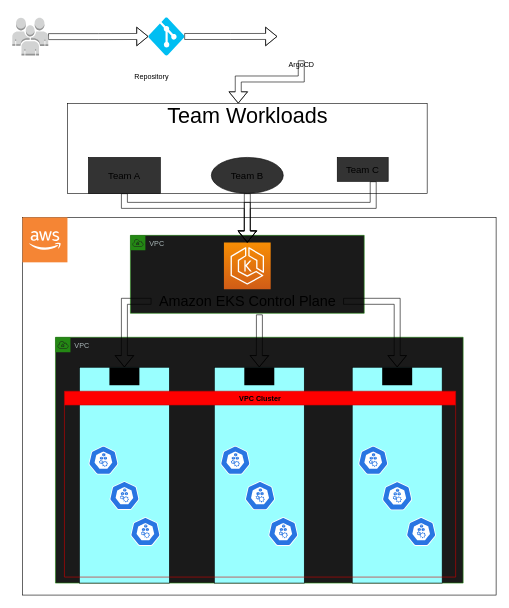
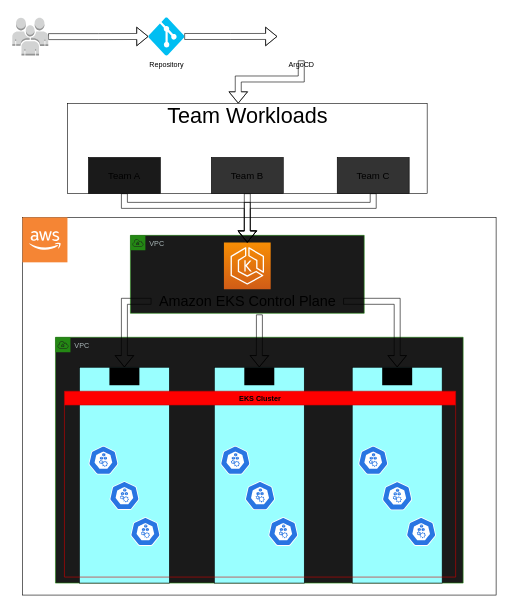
  <mxCell id="0" />
  <mxCell id="1" parent="0" />
  <mxCell id="2" value="VPC" style="points=[[0,0],[0.25,0],[0.5,0],[0.75,0],[1,0],[1,0.25],[1,0.5],[1,0.75],[1,1],[0.75,1],[0.5,1],[0.25,1],[0,1],[0,0.75],[0,0.5],[0,0.25]];outlineConnect=0;gradientColor=none;html=1;whiteSpace=wrap;fontSize=12;fontStyle=0;container=1;pointerEvents=0;collapsible=0;recursiveResize=0;shape=mxgraph.aws4.group;grIcon=mxgraph.aws4.group_vpc;strokeColor=#248814;fillColor=#1A1A1A;verticalAlign=top;align=left;spacingLeft=30;fontColor=#AAB7B8;dashed=0;" vertex="1" parent="1"><mxGeometry x="92" y="562" width="680" height="410" as="geometry" /></mxCell>
  <mxCell id="3" value="VPC" style="points=[[0,0],[0.25,0],[0.5,0],[0.75,0],[1,0],[1,0.25],[1,0.5],[1,0.75],[1,1],[0.75,1],[0.5,1],[0.25,1],[0,1],[0,0.75],[0,0.5],[0,0.25]];outlineConnect=0;gradientColor=none;html=1;whiteSpace=wrap;fontSize=12;fontStyle=0;container=1;pointerEvents=0;collapsible=0;recursiveResize=0;shape=mxgraph.aws4.group;grIcon=mxgraph.aws4.group_vpc;strokeColor=#248814;fillColor=#1A1A1A;verticalAlign=top;align=left;spacingLeft=30;fontColor=#AAB7B8;dashed=0;" vertex="1" parent="1"><mxGeometry x="217" y="392" width="390" height="130" as="geometry" /></mxCell>
  <mxCell id="4" value="" style="sketch=0;points=[[0,0,0],[0.25,0,0],[0.5,0,0],[0.75,0,0],[1,0,0],[0,1,0],[0.25,1,0],[0.5,1,0],[0.75,1,0],[1,1,0],[0,0.25,0],[0,0.5,0],[0,0.75,0],[1,0.25,0],[1,0.5,0],[1,0.75,0]];outlineConnect=0;fontColor=#232F3E;gradientColor=#F78E04;gradientDirection=north;fillColor=#D05C17;strokeColor=#ffffff;dashed=0;verticalLabelPosition=bottom;verticalAlign=top;align=center;html=1;fontSize=12;fontStyle=0;aspect=fixed;shape=mxgraph.aws4.resourceIcon;resIcon=mxgraph.aws4.eks;" vertex="1" parent="3"><mxGeometry x="156" y="12" width="78" height="78" as="geometry" /></mxCell>
  <mxCell id="5" style="edgeStyle=orthogonalEdgeStyle;shape=flexArrow;rounded=0;orthogonalLoop=1;jettySize=auto;html=1;entryX=0;entryY=0.5;entryDx=0;entryDy=0;entryPerimeter=0;" edge="1" parent="1" source="6" target="8"><mxGeometry relative="1" as="geometry" /></mxCell>
  <mxCell id="6" value="" style="outlineConnect=0;dashed=0;verticalLabelPosition=bottom;verticalAlign=top;align=center;html=1;shape=mxgraph.aws3.users;fillColor=#D2D3D3;gradientColor=none;" vertex="1" parent="1"><mxGeometry x="20" y="29" width="60" height="63" as="geometry" /></mxCell>
  <mxCell id="7" style="edgeStyle=orthogonalEdgeStyle;shape=flexArrow;rounded=0;orthogonalLoop=1;jettySize=auto;html=1;entryX=0;entryY=0.5;entryDx=0;entryDy=0;" edge="1" parent="1" source="8" target="11"><mxGeometry relative="1" as="geometry" /></mxCell>
  <mxCell id="8" value="" style="verticalLabelPosition=bottom;html=1;verticalAlign=top;align=center;strokeColor=none;fillColor=#00BEF2;shape=mxgraph.azure.git_repository;" vertex="1" parent="1"><mxGeometry x="247" y="28.5" width="60" height="63.5" as="geometry" /></mxCell>
- <mxCell id="9" value="Repository" style="text;html=1;align=center;verticalAlign=middle;resizable=0;points=[];autosize=1;strokeColor=none;fillColor=none;" vertex="1" parent="1"><mxGeometry x="212" y="112" width="80" height="30" as="geometry" /></mxCell>
+ <mxCell id="9" value="Repository" style="text;html=1;align=center;verticalAlign=middle;resizable=0;points=[];autosize=1;strokeColor=none;fillColor=none;" vertex="1" parent="1"><mxGeometry x="237" y="92" width="80" height="30" as="geometry" /></mxCell>
  <mxCell id="10" style="edgeStyle=orthogonalEdgeStyle;shape=flexArrow;rounded=0;orthogonalLoop=1;jettySize=auto;html=1;entryX=0.448;entryY=0.167;entryDx=0;entryDy=0;entryPerimeter=0;" edge="1" parent="1" source="11" target="14"><mxGeometry relative="1" as="geometry" /></mxCell>
  <mxCell id="11" value="" style="shape=image;imageAspect=0;aspect=fixed;verticalLabelPosition=bottom;verticalAlign=top;image=https://cncf-branding.netlify.app/img/projects/argo/icon/color/argo-icon-color.png;" vertex="1" parent="1"><mxGeometry x="462" y="20.25" width="80" height="80" as="geometry" /></mxCell>
  <mxCell id="12" value="ArgoCD" style="text;html=1;align=center;verticalAlign=middle;resizable=0;points=[];autosize=1;strokeColor=none;fillColor=none;" vertex="1" parent="1"><mxGeometry x="467" y="92" width="70" height="30" as="geometry" /></mxCell>
  <mxCell id="13" value="" style="rounded=0;whiteSpace=wrap;html=1;" vertex="1" parent="1"><mxGeometry x="112" y="172" width="600" height="150" as="geometry" /></mxCell>
  <mxCell id="14" value="&lt;font style=&quot;font-size: 36px;&quot;&gt;Team Workloads&lt;/font&gt;" style="text;html=1;align=center;verticalAlign=middle;resizable=0;points=[];autosize=1;strokeColor=none;fillColor=none;" vertex="1" parent="1"><mxGeometry x="267" y="162" width="290" height="60" as="geometry" /></mxCell>
  <mxCell id="15" style="edgeStyle=orthogonalEdgeStyle;shape=flexArrow;rounded=0;orthogonalLoop=1;jettySize=auto;html=1;" edge="1" parent="1" source="16" target="4"><mxGeometry relative="1" as="geometry"><Array as="points"><mxPoint x="622" y="342" /><mxPoint x="412" y="342" /></Array></mxGeometry></mxCell>
- <mxCell id="16" value="&lt;font size=&quot;3&quot;&gt;Team C&lt;/font&gt;" style="rounded=0;whiteSpace=wrap;html=1;fillColor=#333333;" vertex="1" parent="1"><mxGeometry x="562" y="262" width="85" height="40" as="geometry" /></mxCell>
+ <mxCell id="16" value="&lt;font size=&quot;3&quot;&gt;Team C&lt;/font&gt;" style="rounded=0;whiteSpace=wrap;html=1;fillColor=#333333;" vertex="1" parent="1"><mxGeometry x="562" y="262" width="120" height="60" as="geometry" /></mxCell>
  <mxCell id="17" style="edgeStyle=orthogonalEdgeStyle;shape=flexArrow;rounded=0;orthogonalLoop=1;jettySize=auto;html=1;" edge="1" parent="1" source="18" target="4"><mxGeometry relative="1" as="geometry" /></mxCell>
- <mxCell id="18" value="&lt;font size=&quot;3&quot;&gt;Team B&lt;/font&gt;" style="ellipse;whiteSpace=wrap;html=1;fillColor=#333333;" vertex="1" parent="1"><mxGeometry x="352" y="262" width="120" height="60" as="geometry" /></mxCell>
+ <mxCell id="18" value="&lt;font size=&quot;3&quot;&gt;Team B&lt;/font&gt;" style="rounded=0;whiteSpace=wrap;html=1;fillColor=#333333;" vertex="1" parent="1"><mxGeometry x="352" y="262" width="120" height="60" as="geometry" /></mxCell>
  <mxCell id="19" style="edgeStyle=orthogonalEdgeStyle;shape=flexArrow;rounded=0;orthogonalLoop=1;jettySize=auto;html=1;" edge="1" parent="1" source="20" target="4"><mxGeometry relative="1" as="geometry"><Array as="points"><mxPoint x="207" y="342" /><mxPoint x="412" y="342" /></Array></mxGeometry></mxCell>
- <mxCell id="20" value="&lt;font size=&quot;3&quot;&gt;Team A&lt;/font&gt;" style="rounded=0;whiteSpace=wrap;html=1;fillColor=#333333;" vertex="1" parent="1"><mxGeometry x="147" y="262" width="120" height="60" as="geometry" /></mxCell>
+ <mxCell id="20" value="&lt;font size=&quot;3&quot;&gt;Team A&lt;/font&gt;" style="rounded=0;whiteSpace=wrap;html=1;fillColor=#1a1a1a;" vertex="1" parent="1"><mxGeometry x="147" y="262" width="120" height="60" as="geometry" /></mxCell>
  <mxCell id="21" value="" style="rounded=0;whiteSpace=wrap;html=1;fillColor=none;" vertex="1" parent="1"><mxGeometry x="37" y="362" width="790" height="630" as="geometry" /></mxCell>
  <mxCell id="22" value="" style="outlineConnect=0;dashed=0;verticalLabelPosition=bottom;verticalAlign=top;align=center;html=1;shape=mxgraph.aws3.cloud_2;fillColor=#F58534;gradientColor=none;" vertex="1" parent="1"><mxGeometry x="37" y="362" width="75" height="75" as="geometry" /></mxCell>
  <mxCell id="23" style="edgeStyle=orthogonalEdgeStyle;shape=flexArrow;rounded=0;orthogonalLoop=1;jettySize=auto;html=1;exitX=0.563;exitY=1.05;exitDx=0;exitDy=0;exitPerimeter=0;" edge="1" parent="1" source="26" target="31"><mxGeometry relative="1" as="geometry" /></mxCell>
  <mxCell id="24" style="edgeStyle=orthogonalEdgeStyle;shape=flexArrow;rounded=0;orthogonalLoop=1;jettySize=auto;html=1;" edge="1" parent="1" source="26" target="30"><mxGeometry relative="1" as="geometry" /></mxCell>
  <mxCell id="25" style="edgeStyle=orthogonalEdgeStyle;shape=flexArrow;rounded=0;orthogonalLoop=1;jettySize=auto;html=1;" edge="1" parent="1" source="26" target="32"><mxGeometry relative="1" as="geometry" /></mxCell>
  <mxCell id="26" value="&lt;font style=&quot;font-size: 24px;&quot;&gt;Amazon EKS Control Plane&lt;/font&gt;" style="text;html=1;align=center;verticalAlign=middle;resizable=0;points=[];autosize=1;strokeColor=none;fillColor=none;" vertex="1" parent="1"><mxGeometry x="252" y="482" width="320" height="40" as="geometry" /></mxCell>
  <mxCell id="27" value="" style="rounded=0;whiteSpace=wrap;html=1;fillColor=#99FFFF;" vertex="1" parent="1"><mxGeometry x="132" y="612" width="150" height="360" as="geometry" /></mxCell>
  <mxCell id="28" value="" style="rounded=0;whiteSpace=wrap;html=1;fillColor=#99FFFF;" vertex="1" parent="1"><mxGeometry x="357" y="612" width="150" height="360" as="geometry" /></mxCell>
  <mxCell id="29" value="" style="rounded=0;whiteSpace=wrap;html=1;fillColor=#99FFFF;" vertex="1" parent="1"><mxGeometry x="587" y="612" width="150" height="360" as="geometry" /></mxCell>
  <mxCell id="30" value="&lt;font size=&quot;3&quot;&gt;AZ1&lt;br&gt;&lt;/font&gt;" style="text;html=1;align=center;verticalAlign=middle;resizable=0;points=[];autosize=1;strokeColor=none;fillColor=#000000;" vertex="1" parent="1"><mxGeometry x="182" y="612" width="50" height="30" as="geometry" /></mxCell>
  <mxCell id="31" value="&lt;font size=&quot;3&quot;&gt;AZ2&lt;br&gt;&lt;/font&gt;" style="text;html=1;align=center;verticalAlign=middle;resizable=0;points=[];autosize=1;strokeColor=none;fillColor=#000000;" vertex="1" parent="1"><mxGeometry x="407" y="612" width="50" height="30" as="geometry" /></mxCell>
  <mxCell id="32" value="&lt;font size=&quot;3&quot;&gt;AZ3&lt;br&gt;&lt;/font&gt;" style="text;html=1;align=center;verticalAlign=middle;resizable=0;points=[];autosize=1;strokeColor=none;fillColor=#000000;" vertex="1" parent="1"><mxGeometry x="637" y="612" width="50" height="30" as="geometry" /></mxCell>
- <mxCell id="33" value="VPC Cluster" style="swimlane;whiteSpace=wrap;html=1;strokeColor=#CC0000;fillColor=#FF0000;" vertex="1" parent="1"><mxGeometry x="107" y="652" width="652.5" height="310" as="geometry" /></mxCell>
+ <mxCell id="33" value="EKS Cluster" style="swimlane;whiteSpace=wrap;html=1;strokeColor=#CC0000;fillColor=#FF0000;" vertex="1" parent="1"><mxGeometry x="107" y="652" width="652.5" height="310" as="geometry" /></mxCell>
  <mxCell id="34" value="" style="sketch=0;html=1;dashed=0;whitespace=wrap;fillColor=#2875E2;strokeColor=#ffffff;points=[[0.005,0.63,0],[0.1,0.2,0],[0.9,0.2,0],[0.5,0,0],[0.995,0.63,0],[0.72,0.99,0],[0.5,1,0],[0.28,0.99,0]];verticalLabelPosition=bottom;align=center;verticalAlign=top;shape=mxgraph.kubernetes.icon;prIcon=node" vertex="1" parent="33"><mxGeometry x="75" y="150" width="50" height="48" as="geometry" /></mxCell>
  <mxCell id="35" value="" style="sketch=0;html=1;dashed=0;whitespace=wrap;fillColor=#2875E2;strokeColor=#ffffff;points=[[0.005,0.63,0],[0.1,0.2,0],[0.9,0.2,0],[0.5,0,0],[0.995,0.63,0],[0.72,0.99,0],[0.5,1,0],[0.28,0.99,0]];verticalLabelPosition=bottom;align=center;verticalAlign=top;shape=mxgraph.kubernetes.icon;prIcon=node" vertex="1" parent="33"><mxGeometry x="260" y="91" width="50" height="48" as="geometry" /></mxCell>
  <mxCell id="36" value="" style="sketch=0;html=1;dashed=0;whitespace=wrap;fillColor=#2875E2;strokeColor=#ffffff;points=[[0.005,0.63,0],[0.1,0.2,0],[0.9,0.2,0],[0.5,0,0],[0.995,0.63,0],[0.72,0.99,0],[0.5,1,0],[0.28,0.99,0]];verticalLabelPosition=bottom;align=center;verticalAlign=top;shape=mxgraph.kubernetes.icon;prIcon=node" vertex="1" parent="33"><mxGeometry x="340" y="210" width="50" height="48" as="geometry" /></mxCell>
  <mxCell id="37" value="" style="sketch=0;html=1;dashed=0;whitespace=wrap;fillColor=#2875E2;strokeColor=#ffffff;points=[[0.005,0.63,0],[0.1,0.2,0],[0.9,0.2,0],[0.5,0,0],[0.995,0.63,0],[0.72,0.99,0],[0.5,1,0],[0.28,0.99,0]];verticalLabelPosition=bottom;align=center;verticalAlign=top;shape=mxgraph.kubernetes.icon;prIcon=node" vertex="1" parent="33"><mxGeometry x="301.25" y="149" width="50" height="50" as="geometry" /></mxCell>
  <mxCell id="38" value="" style="sketch=0;html=1;dashed=0;whitespace=wrap;fillColor=#2875E2;strokeColor=#ffffff;points=[[0.005,0.63,0],[0.1,0.2,0],[0.9,0.2,0],[0.5,0,0],[0.995,0.63,0],[0.72,0.99,0],[0.5,1,0],[0.28,0.99,0]];verticalLabelPosition=bottom;align=center;verticalAlign=top;shape=mxgraph.kubernetes.icon;prIcon=node" vertex="1" parent="33"><mxGeometry x="570" y="210" width="50" height="48" as="geometry" /></mxCell>
  <mxCell id="39" value="" style="sketch=0;html=1;dashed=0;whitespace=wrap;fillColor=#2875E2;strokeColor=#ffffff;points=[[0.005,0.63,0],[0.1,0.2,0],[0.9,0.2,0],[0.5,0,0],[0.995,0.63,0],[0.72,0.99,0],[0.5,1,0],[0.28,0.99,0]];verticalLabelPosition=bottom;align=center;verticalAlign=top;shape=mxgraph.kubernetes.icon;prIcon=node" vertex="1" parent="33"><mxGeometry x="530" y="149" width="50" height="51" as="geometry" /></mxCell>
  <mxCell id="40" value="" style="sketch=0;html=1;dashed=0;whitespace=wrap;fillColor=#2875E2;strokeColor=#ffffff;points=[[0.005,0.63,0],[0.1,0.2,0],[0.9,0.2,0],[0.5,0,0],[0.995,0.63,0],[0.72,0.99,0],[0.5,1,0],[0.28,0.99,0]];verticalLabelPosition=bottom;align=center;verticalAlign=top;shape=mxgraph.kubernetes.icon;prIcon=node" vertex="1" parent="1"><mxGeometry x="597" y="743" width="50" height="48" as="geometry" /></mxCell>
  <mxCell id="41" value="" style="sketch=0;html=1;dashed=0;whitespace=wrap;fillColor=#2875E2;strokeColor=#ffffff;points=[[0.005,0.63,0],[0.1,0.2,0],[0.9,0.2,0],[0.5,0,0],[0.995,0.63,0],[0.72,0.99,0],[0.5,1,0],[0.28,0.99,0]];verticalLabelPosition=bottom;align=center;verticalAlign=top;shape=mxgraph.kubernetes.icon;prIcon=node" vertex="1" parent="1"><mxGeometry x="217" y="862" width="50" height="48" as="geometry" /></mxCell>
  <mxCell id="42" value="" style="sketch=0;html=1;dashed=0;whitespace=wrap;fillColor=#2875E2;strokeColor=#ffffff;points=[[0.005,0.63,0],[0.1,0.2,0],[0.9,0.2,0],[0.5,0,0],[0.995,0.63,0],[0.72,0.99,0],[0.5,1,0],[0.28,0.99,0]];verticalLabelPosition=bottom;align=center;verticalAlign=top;shape=mxgraph.kubernetes.icon;prIcon=node" vertex="1" parent="1"><mxGeometry x="147" y="743" width="50" height="48" as="geometry" /></mxCell>
